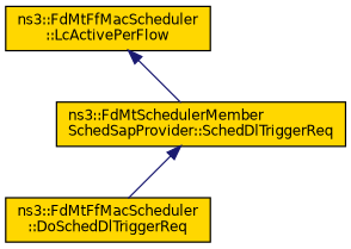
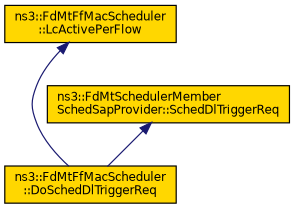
  digraph {
    rankdir=TB
    node [color=black fillcolor=gold fontname=Helvetica fontsize=10 shape=record style=filled]
    edge [color=midnightblue dir=back fontname=Helvetica fontsize=10 labelfontname=Helvetica labelfontsize=10 style=solid]
    n1 [fontcolor=black height=0.2 label="ns3::FdMtFfMacScheduler\l::LcActivePerFlow" width=0.4]
    n2 [height=0.2 label="ns3::FdMtFfMacScheduler\l::DoSchedDlTriggerReq" width=0.4]
    n3 [height=0.2 label="ns3::FdMtSchedulerMember\lSchedSapProvider::SchedDlTriggerReq" width=0.4]
-   n1 -> n3
+   n1 -> n2
    n3 -> n2
  }
